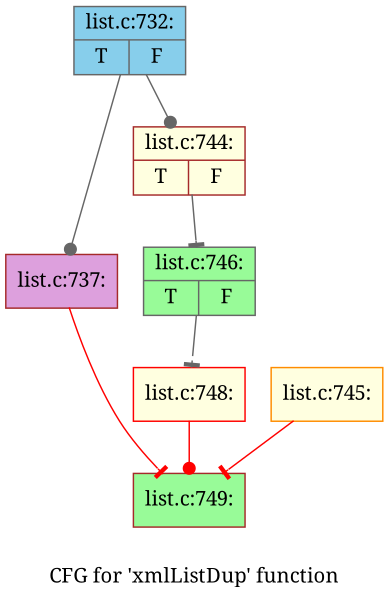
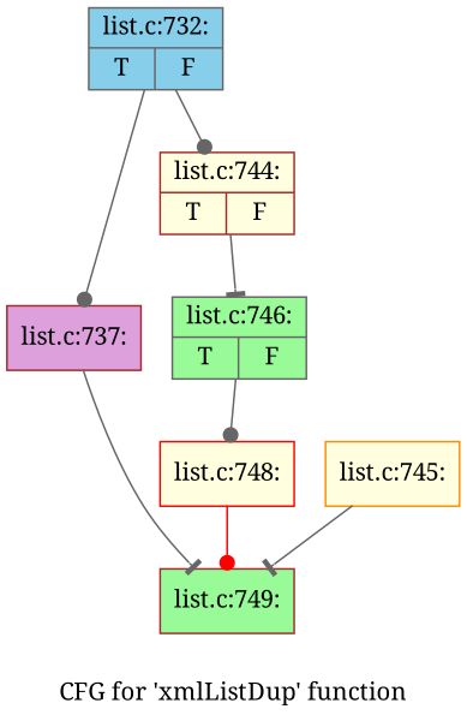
  digraph {
    fontname="Noto Serif"
    label="CFG for 'xmlListDup' function"
    node [color=brown fillcolor=lightyellow fontname="Noto Serif" shape=record style=filled]
    edge [arrowhead=dot color=gray40 fontname="Noto Serif"]
    n1 [color=gray40 fillcolor=skyblue label="{list.c:732:|{<s0>T|<s1>F}}"]
    n2 [fillcolor=plum label="{list.c:737:}"]
    n3 [label="{list.c:744:|{<s0>T|<s1>F}}"]
    n4 [fillcolor=palegreen label="{list.c:749:}"]
    n5 [color=gray40 fillcolor=palegreen label="{list.c:746:|{<s0>T|<s1>F}}"]
    n6 [color=darkorange label="{list.c:745:}"]
    n7 [color=red label="{list.c:748:}"]
    n1 -> n2
    n1 -> n3
-   n2 -> n4 [arrowhead=tee color=red]
+   n2 -> n4 [arrowhead=tee]
    n3 -> n5 [arrowhead=tee]
-   n5 -> n7 [arrowhead=tee]
-   n6 -> n4 [arrowhead=tee color=red]
+   n5 -> n7
+   n6 -> n4 [arrowhead=tee]
    n7 -> n4 [color=red]
  }
